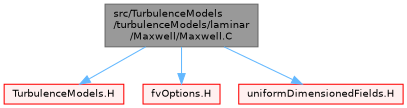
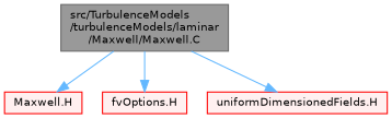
  digraph {
    node [color=red fillcolor="#FFF0F0" fontname=Helvetica fontsize=10 shape=box style=filled]
    edge [color=steelblue1 fontname=Helvetica fontsize=10 labelfontname=Helvetica labelfontsize=10 style=solid]
    n1 [color=gray40 fillcolor=grey60 fontcolor=black height=0.2 label="src/TurbulenceModels\l/turbulenceModels/laminar\l/Maxwell/Maxwell.C" width=0.4]
-   n2 [height=0.2 label="TurbulenceModels.H" width=0.4]
+   n2 [height=0.2 label="Maxwell.H" width=0.4]
    n3 [height=0.2 label="fvOptions.H" width=0.4]
    n4 [height=0.2 label="uniformDimensionedFields.H" width=0.4]
    n1 -> n2
    n1 -> n3
    n1 -> n4
  }
